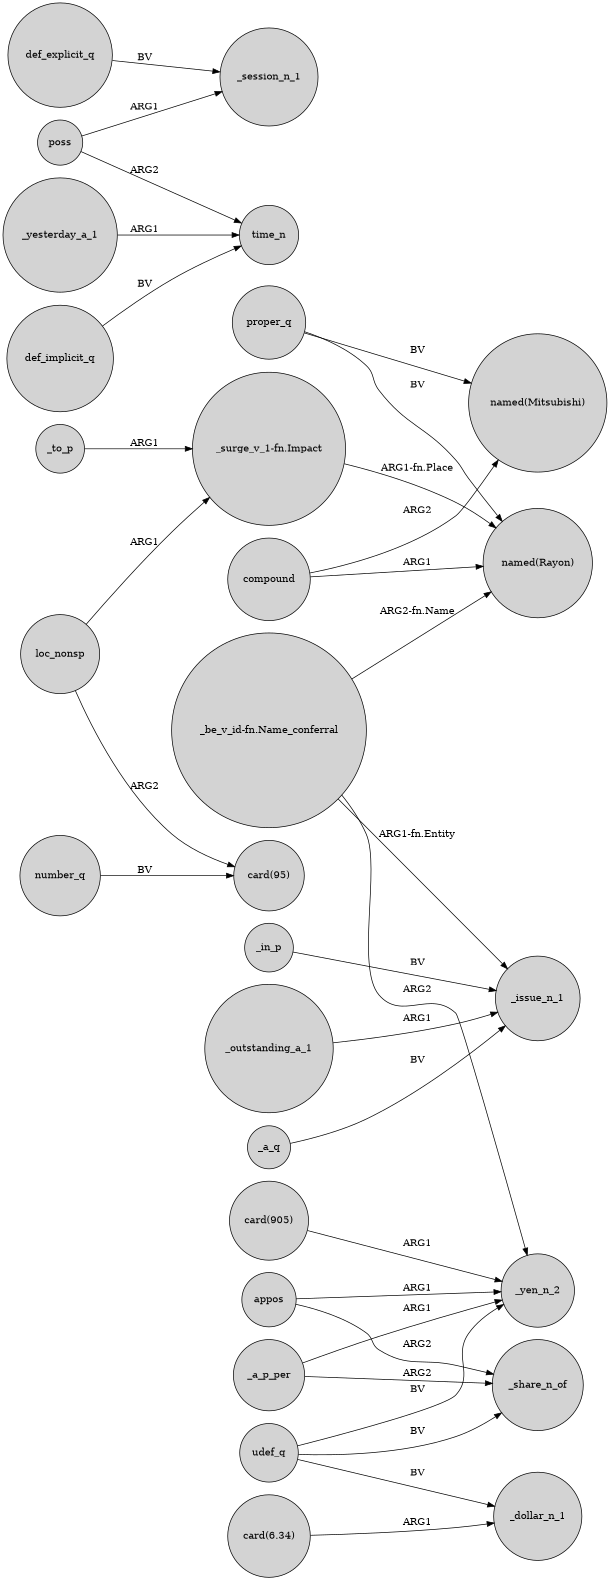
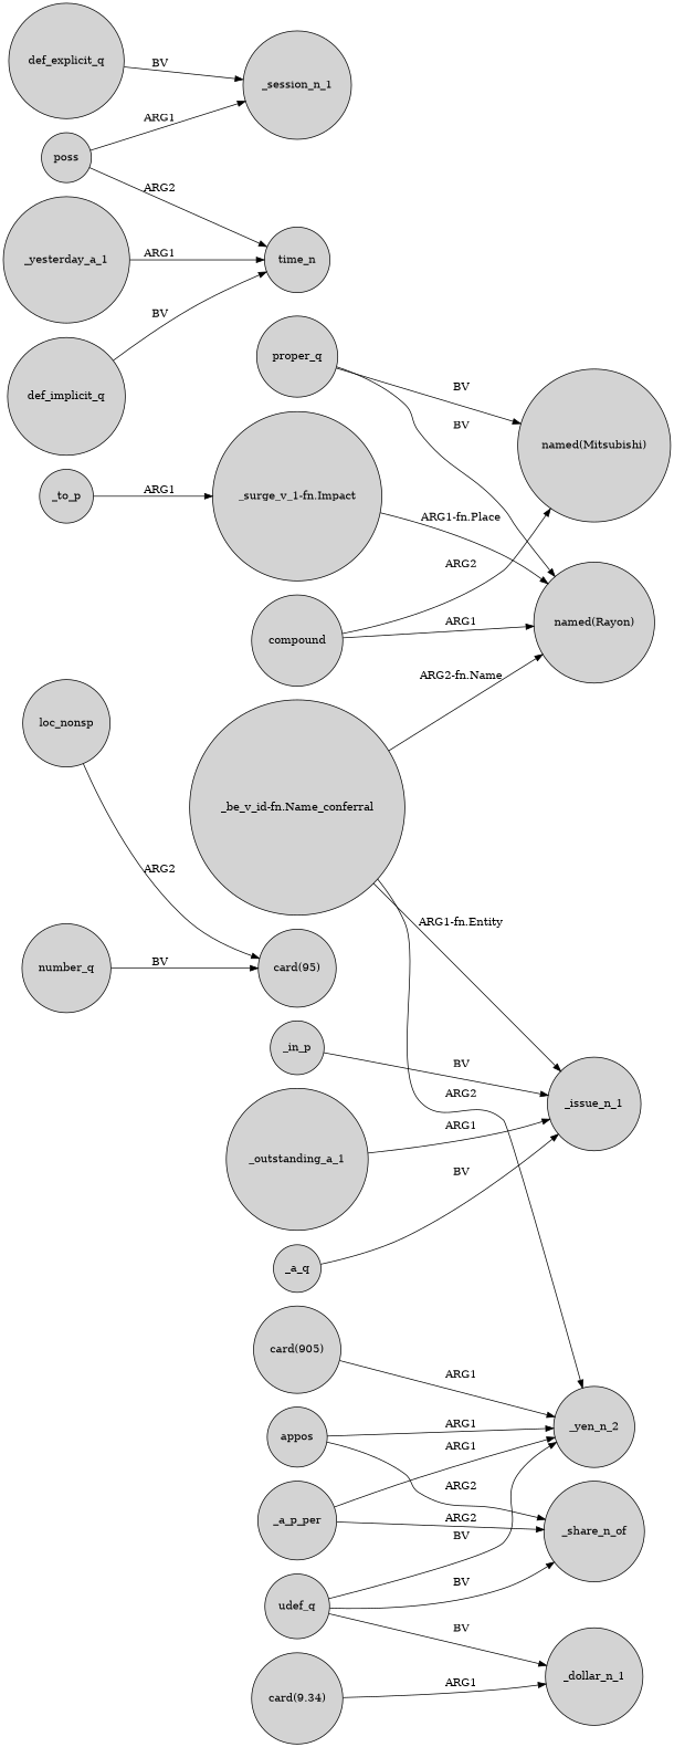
  digraph {
    rankdir=LR
    node [shape=circle style=filled]
    "_be_v_id-fn.Name_conferral"
    "named(Rayon)"
    _issue_n_1
    _yen_n_2
    appos
    _share_n_of
    _in_p
    proper_q
    "named(Mitsubishi)"
-   "card(6.34)"
+   "card(6.34)" [label="card(9.34)"]
    _dollar_n_1
    _outstanding_a_1
    "card(905)"
    _a_p_per
    def_explicit_q
    _session_n_1
    _yesterday_a_1
    time_n
    _to_p
    "_surge_v_1-fn.Impact"
    compound
    number_q
    "card(95)"
    udef_q
    loc_nonsp
    poss
    def_implicit_q
    _a_q
    "_be_v_id-fn.Name_conferral" -> "named(Rayon)" [label="ARG2-fn.Name"]
    "_be_v_id-fn.Name_conferral" -> _issue_n_1 [label="ARG1-fn.Entity"]
    "_be_v_id-fn.Name_conferral" -> _yen_n_2 [label=ARG2]
    appos -> _yen_n_2 [label=ARG1]
    appos -> _share_n_of [label=ARG2]
    _in_p -> _issue_n_1 [label=BV]
    proper_q -> "named(Rayon)" [label=BV]
    proper_q -> "named(Mitsubishi)" [label=BV]
    "card(6.34)" -> _dollar_n_1 [label=ARG1]
    _outstanding_a_1 -> _issue_n_1 [label=ARG1]
    "card(905)" -> _yen_n_2 [label=ARG1]
    _a_p_per -> _yen_n_2 [label=ARG1]
    _a_p_per -> _share_n_of [label=ARG2]
    def_explicit_q -> _session_n_1 [label=BV]
    _yesterday_a_1 -> time_n [label=ARG1]
    _to_p -> "_surge_v_1-fn.Impact" [label=ARG1]
    "_surge_v_1-fn.Impact" -> "named(Rayon)" [label="ARG1-fn.Place"]
    compound -> "named(Rayon)" [label=ARG1]
    compound -> "named(Mitsubishi)" [label=ARG2]
    number_q -> "card(95)" [label=BV]
    udef_q -> _yen_n_2 [label=BV]
    udef_q -> _share_n_of [label=BV]
    udef_q -> _dollar_n_1 [label=BV]
-   loc_nonsp -> "_surge_v_1-fn.Impact" [label=ARG1]
    loc_nonsp -> "card(95)" [label=ARG2]
    poss -> _session_n_1 [label=ARG1]
    poss -> time_n [label=ARG2]
    def_implicit_q -> time_n [label=BV]
    _a_q -> _issue_n_1 [label=BV]
  }
